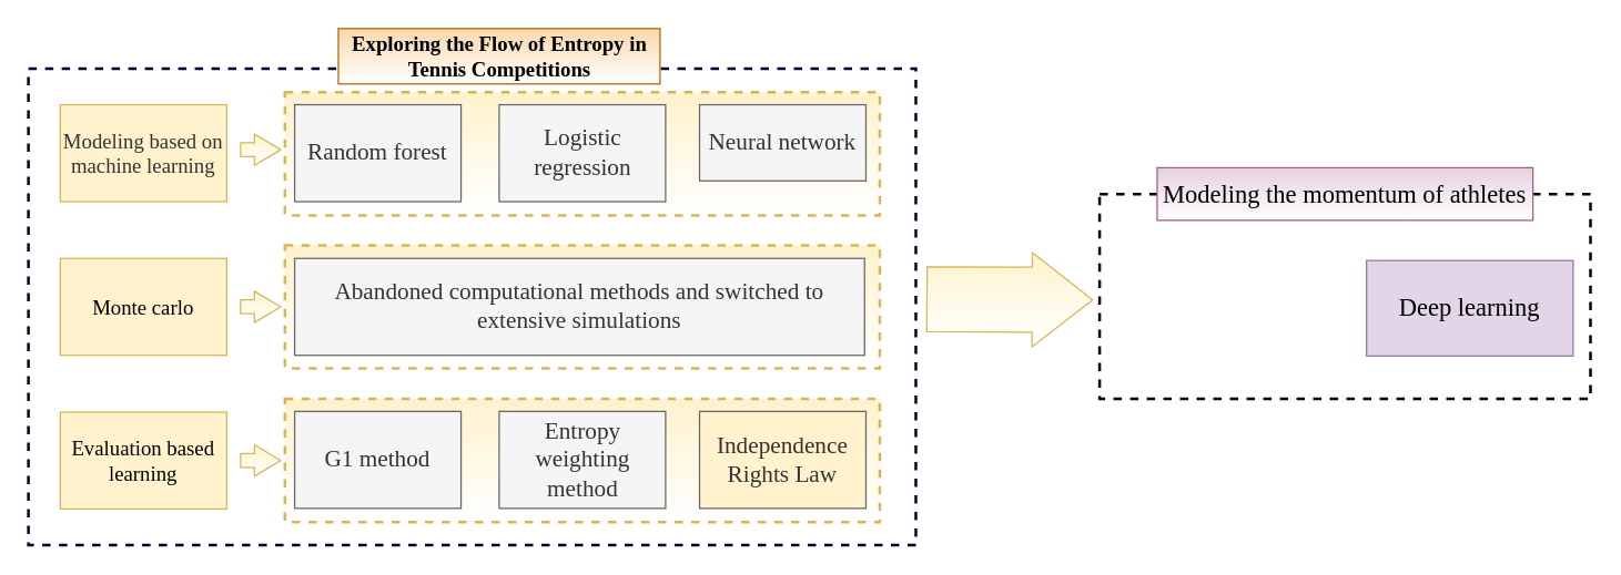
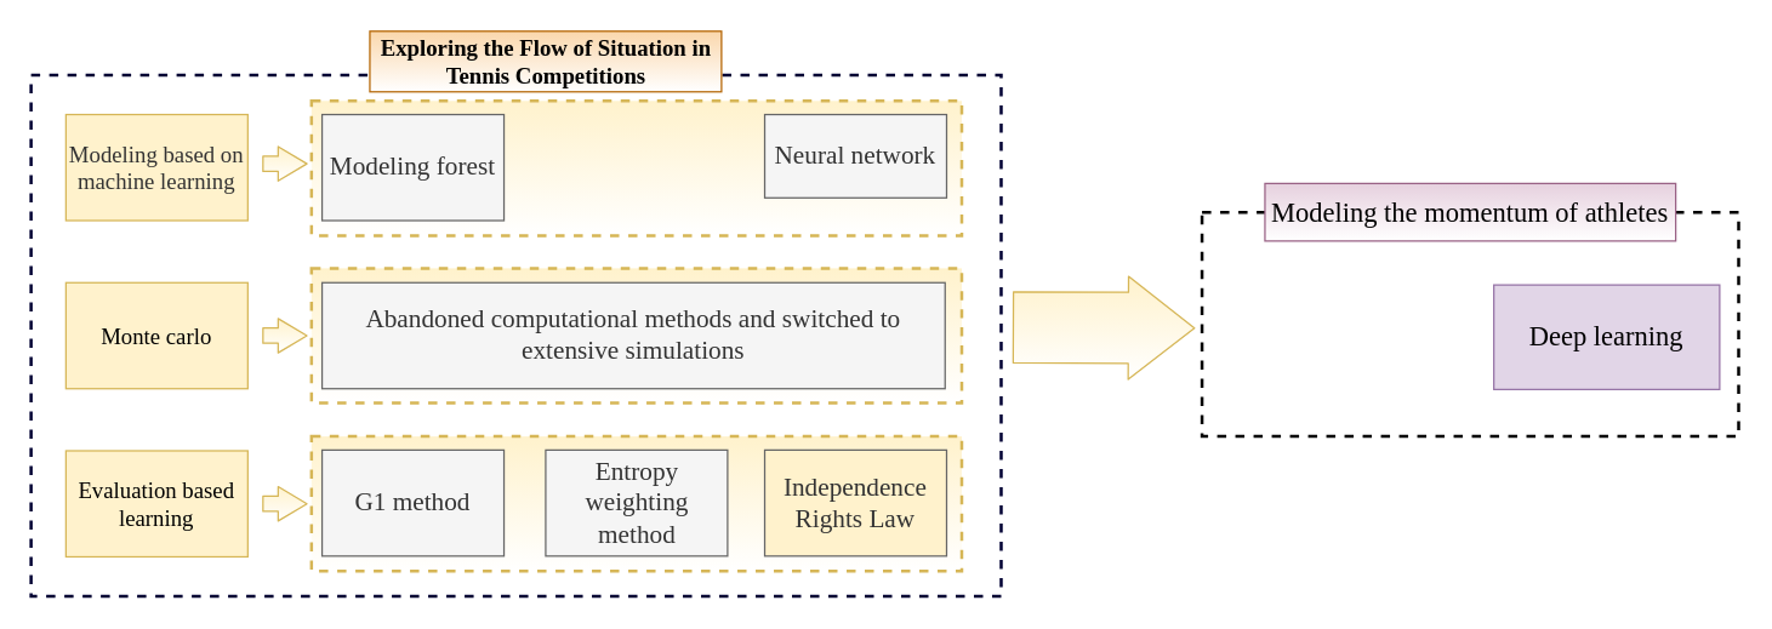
  <mxCell id="0" />
  <mxCell id="1" parent="0" />
  <mxCell id="2" value="" style="rounded=0;whiteSpace=wrap;html=1;strokeColor=#d6b656;dashed=1;strokeWidth=2;fillColor=#fff2cc;gradientColor=#ffffff;" parent="1" vertex="1"><mxGeometry x="205" y="66" width="429" height="89" as="geometry" /></mxCell>
  <mxCell id="3" value="" style="rounded=0;whiteSpace=wrap;html=1;dashed=1;strokeColor=#000000;strokeWidth=2;fillColor=none;fontStyle=0" parent="1" vertex="1"><mxGeometry x="792.5" y="139.5" width="354" height="148" as="geometry" /></mxCell>
  <mxCell id="4" value="&lt;font color=&quot;#333333&quot; face=&quot;times new roman&quot; style=&quot;font-size: 15px&quot;&gt;Modeling based on machine learning&lt;/font&gt;" style="rounded=0;whiteSpace=wrap;html=1;fillColor=#fff2cc;strokeColor=#d6b656;" parent="1" vertex="1"><mxGeometry x="43" y="75" width="120" height="70" as="geometry" /></mxCell>
  <mxCell id="5" value="" style="rounded=0;whiteSpace=wrap;html=1;strokeColor=#000033;dashed=1;strokeWidth=2;fillColor=none;" parent="1" vertex="1"><mxGeometry x="20" y="49" width="640" height="344" as="geometry" /></mxCell>
- <mxCell id="6" value="&lt;font face=&quot;times new roman&quot; style=&quot;font-size: 17px&quot;&gt;Random forest&lt;/font&gt;" style="rounded=0;whiteSpace=wrap;html=1;fillColor=#f5f5f5;strokeColor=#666666;fontColor=#333333;" parent="1" vertex="1"><mxGeometry x="212" y="75" width="120" height="70" as="geometry" /></mxCell>
- <mxCell id="7" value="&lt;div&gt;&lt;font face=&quot;Times New Roman&quot;&gt;&lt;span style=&quot;font-size: 15px&quot;&gt;&lt;b&gt;Exploring the Flow of Entropy in Tennis Competitions&lt;/b&gt;&lt;/span&gt;&lt;/font&gt;&lt;br&gt;&lt;/div&gt;" style="rounded=0;whiteSpace=wrap;html=1;strokeColor=#b46504;strokeWidth=1;fillColor=#fad7ac;align=center;gradientColor=#ffffff;gradientDirection=south;" parent="1" vertex="1"><mxGeometry x="243.5" y="20" width="232" height="40" as="geometry" /></mxCell>
+ <mxCell id="6" value="&lt;font face=&quot;times new roman&quot; style=&quot;font-size: 17px&quot;&gt;Modeling forest&lt;/font&gt;" style="rounded=0;whiteSpace=wrap;html=1;fillColor=#f5f5f5;strokeColor=#666666;fontColor=#333333;" parent="1" vertex="1"><mxGeometry x="212" y="75" width="120" height="70" as="geometry" /></mxCell>
+ <mxCell id="7" value="&lt;div&gt;&lt;font face=&quot;Times New Roman&quot;&gt;&lt;span style=&quot;font-size: 15px&quot;&gt;&lt;b&gt;Exploring the Flow of Situation in Tennis Competitions&lt;/b&gt;&lt;/span&gt;&lt;/font&gt;&lt;br&gt;&lt;/div&gt;" style="rounded=0;whiteSpace=wrap;html=1;strokeColor=#b46504;strokeWidth=1;fillColor=#fad7ac;align=center;gradientColor=#ffffff;gradientDirection=south;" parent="1" vertex="1"><mxGeometry x="243.5" y="20" width="232" height="40" as="geometry" /></mxCell>
  <mxCell id="8" value="&lt;font face=&quot;times new roman&quot; style=&quot;font-size: 18px&quot;&gt;Modeling the momentum of athletes&lt;/font&gt;" style="rounded=0;whiteSpace=wrap;html=1;strokeColor=#996185;strokeWidth=1;fillColor=#e6d0de;gradientColor=#FFFFFF;" parent="1" vertex="1"><mxGeometry x="834" y="120.5" width="271" height="38" as="geometry" /></mxCell>
  <mxCell id="9" value="&lt;font face=&quot;times new roman&quot; style=&quot;font-size: 15px&quot;&gt;Monte carlo&lt;/font&gt;" style="rounded=0;whiteSpace=wrap;html=1;fillColor=#fff2cc;strokeColor=#d6b656;" parent="1" vertex="1"><mxGeometry x="43" y="186" width="120" height="70" as="geometry" /></mxCell>
  <mxCell id="10" value="" style="shape=flexArrow;endArrow=classic;html=1;endWidth=11.65;endSize=6;fillColor=#fff2cc;strokeColor=#d6b656;gradientColor=#ffffff;" parent="1" edge="1"><mxGeometry width="50" height="50" relative="1" as="geometry"><mxPoint x="172.5" y="107.5" as="sourcePoint" /><mxPoint x="202.5" y="107.5" as="targetPoint" /></mxGeometry></mxCell>
  <mxCell id="11" value="" style="shape=flexArrow;endArrow=classic;html=1;endWidth=11.65;endSize=6;fillColor=#fff2cc;strokeColor=#d6b656;gradientColor=#ffffff;" parent="1" edge="1"><mxGeometry width="50" height="50" relative="1" as="geometry"><mxPoint x="172.5" y="221" as="sourcePoint" /><mxPoint x="202.5" y="221" as="targetPoint" /></mxGeometry></mxCell>
  <mxCell id="12" value="&lt;font style=&quot;font-size: 18px&quot;&gt;Deep learning&lt;/font&gt;" style="rounded=0;whiteSpace=wrap;html=1;fontFamily=Times New Roman;fillColor=#e1d5e7;strokeColor=#9673a6;" parent="1" vertex="1"><mxGeometry x="985" y="187.5" width="149" height="69" as="geometry" /></mxCell>
- <mxCell id="13" value="&lt;font face=&quot;times new roman&quot; style=&quot;font-size: 17px&quot;&gt;Logistic regression&lt;/font&gt;" style="rounded=0;whiteSpace=wrap;html=1;fillColor=#f5f5f5;strokeColor=#666666;fontColor=#333333;" parent="1" vertex="1"><mxGeometry x="359.5" y="75" width="120" height="70" as="geometry" /></mxCell>
  <mxCell id="14" value="&lt;font face=&quot;times new roman&quot; style=&quot;font-size: 17px&quot;&gt;Neural network&lt;/font&gt;" style="rounded=0;whiteSpace=wrap;html=1;fillColor=#f5f5f5;strokeColor=#666666;fontColor=#333333;" parent="1" vertex="1"><mxGeometry x="504" y="75" width="120" height="55" as="geometry" /></mxCell>
  <mxCell id="15" value="" style="rounded=0;whiteSpace=wrap;html=1;strokeColor=#d6b656;dashed=1;strokeWidth=2;fillColor=#fff2cc;gradientColor=#ffffff;" parent="1" vertex="1"><mxGeometry x="205" y="287.5" width="429" height="89" as="geometry" /></mxCell>
  <mxCell id="16" value="&lt;font face=&quot;times new roman&quot;&gt;&lt;span style=&quot;font-size: 17px&quot;&gt;G1 method&lt;/span&gt;&lt;/font&gt;" style="rounded=0;whiteSpace=wrap;html=1;fillColor=#f5f5f5;strokeColor=#666666;fontColor=#333333;" parent="1" vertex="1"><mxGeometry x="212" y="296.5" width="120" height="70" as="geometry" /></mxCell>
  <mxCell id="17" value="&lt;font face=&quot;times new roman&quot;&gt;&lt;span style=&quot;font-size: 17px&quot;&gt;Entropy weighting method&lt;/span&gt;&lt;/font&gt;" style="rounded=0;whiteSpace=wrap;html=1;fillColor=#f5f5f5;strokeColor=#666666;fontColor=#333333;" parent="1" vertex="1"><mxGeometry x="359.5" y="296.5" width="120" height="70" as="geometry" /></mxCell>
  <mxCell id="18" value="&lt;font face=&quot;times new roman&quot;&gt;&lt;span style=&quot;font-size: 17px&quot;&gt;Independence Rights Law&lt;/span&gt;&lt;/font&gt;" style="rounded=0;whiteSpace=wrap;html=1;fillColor=#fff2cc;strokeColor=#666666;fontColor=#333333;" parent="1" vertex="1"><mxGeometry x="504" y="296.5" width="120" height="70" as="geometry" /></mxCell>
  <mxCell id="19" value="" style="rounded=0;whiteSpace=wrap;html=1;strokeColor=#d6b656;dashed=1;strokeWidth=2;fillColor=#fff2cc;gradientColor=#ffffff;" parent="1" vertex="1"><mxGeometry x="205" y="176.5" width="429" height="89" as="geometry" /></mxCell>
  <mxCell id="20" value="&lt;font face=&quot;times new roman&quot;&gt;&lt;span style=&quot;font-size: 17px&quot;&gt;Abandoned computational methods and switched to extensive simulations&lt;/span&gt;&lt;/font&gt;" style="rounded=0;whiteSpace=wrap;html=1;fillColor=#f5f5f5;strokeColor=#666666;fontColor=#333333;" parent="1" vertex="1"><mxGeometry x="212" y="186" width="411" height="70" as="geometry" /></mxCell>
  <mxCell id="21" value="&lt;font face=&quot;times new roman&quot;&gt;&lt;span style=&quot;font-size: 15px&quot;&gt;Evaluation based learning&lt;/span&gt;&lt;/font&gt;" style="rounded=0;whiteSpace=wrap;html=1;fillColor=#fff2cc;strokeColor=#d6b656;" parent="1" vertex="1"><mxGeometry x="43" y="297" width="120" height="70" as="geometry" /></mxCell>
  <mxCell id="22" value="" style="shape=flexArrow;endArrow=classic;html=1;endWidth=11.65;endSize=6;fillColor=#fff2cc;strokeColor=#d6b656;gradientColor=#ffffff;" parent="1" edge="1"><mxGeometry width="50" height="50" relative="1" as="geometry"><mxPoint x="172.5" y="332" as="sourcePoint" /><mxPoint x="202.5" y="332" as="targetPoint" /></mxGeometry></mxCell>
  <mxCell id="23" value="" style="shape=flexArrow;endArrow=classic;html=1;width=47;endSize=14.2;fillColor=#fff2cc;strokeColor=#d6b656;gradientColor=#FFFFFF;" parent="1" edge="1"><mxGeometry width="50" height="50" relative="1" as="geometry"><mxPoint x="667.5" y="215.5" as="sourcePoint" /><mxPoint x="788" y="216" as="targetPoint" /></mxGeometry></mxCell>
